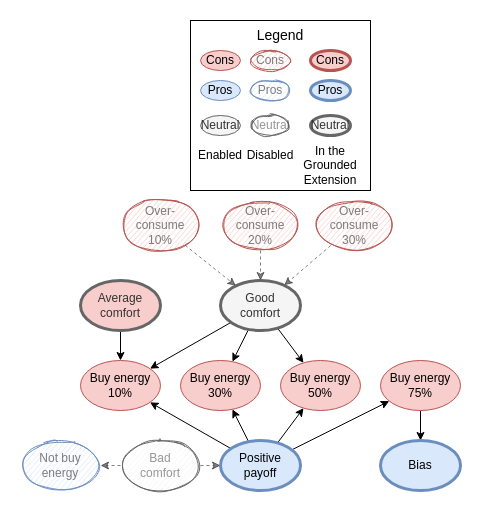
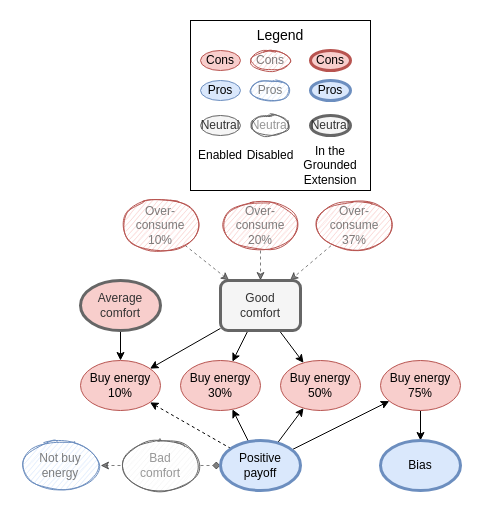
  <mxCell id="0" />
  <mxCell id="1" parent="0" />
  <mxCell id="2" style="edgeStyle=none;rounded=0;orthogonalLoop=1;jettySize=auto;html=1;dashed=1;opacity=50;" edge="1" parent="1" source="3" target="11"><mxGeometry relative="1" as="geometry" /></mxCell>
  <mxCell id="3" value="Over-consume&lt;br&gt;10%" style="ellipse;whiteSpace=wrap;html=1;fillColor=#f8cecc;strokeColor=#b85450;sketch=1;textOpacity=50;" vertex="1" parent="1"><mxGeometry x="120" y="200" width="80" height="50" as="geometry" /></mxCell>
  <mxCell id="4" style="edgeStyle=none;rounded=0;orthogonalLoop=1;jettySize=auto;html=1;dashed=1;opacity=50;" edge="1" parent="1" source="5" target="11"><mxGeometry relative="1" as="geometry" /></mxCell>
  <mxCell id="5" value="Over-consume&lt;br&gt;20%" style="ellipse;whiteSpace=wrap;html=1;fillColor=#f8cecc;strokeColor=#b85450;sketch=1;textOpacity=50;" vertex="1" parent="1"><mxGeometry x="220" y="200" width="80" height="50" as="geometry" /></mxCell>
  <mxCell id="6" style="edgeStyle=none;rounded=0;orthogonalLoop=1;jettySize=auto;html=1;dashed=1;opacity=50;" edge="1" parent="1" source="7" target="11"><mxGeometry relative="1" as="geometry" /></mxCell>
- <mxCell id="7" value="Over-consume&lt;br&gt;30%" style="ellipse;whiteSpace=wrap;html=1;fillColor=#f8cecc;strokeColor=#b85450;sketch=1;textOpacity=50;" vertex="1" parent="1"><mxGeometry x="314" y="200" width="80" height="50" as="geometry" /></mxCell>
+ <mxCell id="7" value="Over-consume&lt;br&gt;37%" style="ellipse;whiteSpace=wrap;html=1;fillColor=#f8cecc;strokeColor=#b85450;sketch=1;textOpacity=50;" vertex="1" parent="1"><mxGeometry x="314" y="200" width="80" height="50" as="geometry" /></mxCell>
  <mxCell id="8" style="rounded=0;orthogonalLoop=1;jettySize=auto;html=1;" edge="1" parent="1" source="11" target="12"><mxGeometry relative="1" as="geometry" /></mxCell>
  <mxCell id="9" style="edgeStyle=none;rounded=0;orthogonalLoop=1;jettySize=auto;html=1;" edge="1" parent="1" source="11" target="13"><mxGeometry relative="1" as="geometry" /></mxCell>
  <mxCell id="10" style="edgeStyle=none;rounded=0;orthogonalLoop=1;jettySize=auto;html=1;" edge="1" parent="1" source="11" target="14"><mxGeometry relative="1" as="geometry" /></mxCell>
- <mxCell id="11" value="Good &lt;br&gt;comfort" style="ellipse;whiteSpace=wrap;html=1;fillColor=#f5f5f5;strokeColor=#666666;fontColor=#333333;strokeWidth=3;" vertex="1" parent="1"><mxGeometry x="220" y="280" width="80" height="50" as="geometry" /></mxCell>
+ <mxCell id="11" value="Good &lt;br&gt;comfort" style="whiteSpace=wrap;html=1;fillColor=#f5f5f5;strokeColor=#666666;fontColor=#333333;strokeWidth=3;rounded=1;" vertex="1" parent="1"><mxGeometry x="220" y="280" width="80" height="50" as="geometry" /></mxCell>
  <mxCell id="12" value="Buy energy&lt;br&gt;10%" style="ellipse;whiteSpace=wrap;html=1;fillColor=#f8cecc;strokeColor=#b85450;" vertex="1" parent="1"><mxGeometry x="80" y="360" width="80" height="50" as="geometry" /></mxCell>
  <mxCell id="13" value="Buy energy&lt;br&gt;30%" style="ellipse;whiteSpace=wrap;html=1;fillColor=#f8cecc;strokeColor=#b85450;" vertex="1" parent="1"><mxGeometry x="180" y="360" width="80" height="50" as="geometry" /></mxCell>
  <mxCell id="14" value="Buy energy&lt;br&gt;50%" style="ellipse;whiteSpace=wrap;html=1;fillColor=#f8cecc;strokeColor=#b85450;" vertex="1" parent="1"><mxGeometry x="280" y="360" width="80" height="50" as="geometry" /></mxCell>
  <mxCell id="15" style="edgeStyle=none;rounded=0;orthogonalLoop=1;jettySize=auto;html=1;" edge="1" parent="1" source="16" target="27"><mxGeometry relative="1" as="geometry" /></mxCell>
  <mxCell id="16" value="Buy energy&lt;br&gt;75%" style="ellipse;whiteSpace=wrap;html=1;fillColor=#f8cecc;strokeColor=#b85450;" vertex="1" parent="1"><mxGeometry x="380" y="360" width="80" height="50" as="geometry" /></mxCell>
  <mxCell id="17" style="edgeStyle=none;rounded=0;orthogonalLoop=1;jettySize=auto;html=1;" edge="1" parent="1" source="18" target="12"><mxGeometry relative="1" as="geometry" /></mxCell>
  <mxCell id="18" value="Average comfort" style="ellipse;whiteSpace=wrap;html=1;fillColor=#f8cecc;strokeColor=#666666;fontColor=#333333;strokeWidth=3;" vertex="1" parent="1"><mxGeometry x="80" y="280" width="80" height="50" as="geometry" /></mxCell>
- <mxCell id="19" style="edgeStyle=none;rounded=0;orthogonalLoop=1;jettySize=auto;html=1;opacity=50;dashed=1;" edge="1" parent="1" source="21" target="26"><mxGeometry relative="1" as="geometry" /></mxCell>
+ <mxCell id="19" style="edgeStyle=none;rounded=0;orthogonalLoop=1;jettySize=auto;html=1;opacity=50;dashed=1;endArrow=diamond;" edge="1" parent="1" source="21" target="26"><mxGeometry relative="1" as="geometry" /></mxCell>
  <mxCell id="20" style="edgeStyle=none;rounded=0;orthogonalLoop=1;jettySize=auto;html=1;dashed=1;opacity=50;" edge="1" parent="1" source="21" target="28"><mxGeometry relative="1" as="geometry" /></mxCell>
  <mxCell id="21" value="Bad &lt;br&gt;comfort" style="ellipse;whiteSpace=wrap;html=1;fillColor=#f5f5f5;strokeColor=#666666;fontColor=#333333;textOpacity=50;sketch=1;" vertex="1" parent="1"><mxGeometry x="120" y="440" width="80" height="50" as="geometry" /></mxCell>
- <mxCell id="22" style="edgeStyle=none;rounded=0;orthogonalLoop=1;jettySize=auto;html=1;" edge="1" parent="1" source="26" target="12"><mxGeometry relative="1" as="geometry" /></mxCell>
+ <mxCell id="22" style="edgeStyle=none;rounded=0;orthogonalLoop=1;jettySize=auto;html=1;dashed=1;" edge="1" parent="1" source="26" target="12"><mxGeometry relative="1" as="geometry" /></mxCell>
  <mxCell id="23" style="edgeStyle=none;rounded=0;orthogonalLoop=1;jettySize=auto;html=1;" edge="1" parent="1" source="26" target="13"><mxGeometry relative="1" as="geometry" /></mxCell>
  <mxCell id="24" style="edgeStyle=none;rounded=0;orthogonalLoop=1;jettySize=auto;html=1;" edge="1" parent="1" source="26" target="14"><mxGeometry relative="1" as="geometry" /></mxCell>
  <mxCell id="25" style="edgeStyle=none;rounded=0;orthogonalLoop=1;jettySize=auto;html=1;" edge="1" parent="1" source="26" target="16"><mxGeometry relative="1" as="geometry" /></mxCell>
  <mxCell id="26" value="Positive &lt;br&gt;payoff" style="ellipse;whiteSpace=wrap;html=1;fillColor=#dae8fc;strokeColor=#6c8ebf;strokeWidth=3;" vertex="1" parent="1"><mxGeometry x="220" y="440" width="80" height="50" as="geometry" /></mxCell>
  <mxCell id="27" value="Bias" style="ellipse;whiteSpace=wrap;html=1;fillColor=#dae8fc;strokeColor=#6c8ebf;strokeWidth=3;" vertex="1" parent="1"><mxGeometry x="380" y="440" width="80" height="50" as="geometry" /></mxCell>
  <mxCell id="28" value="Not buy energy" style="ellipse;whiteSpace=wrap;html=1;fillColor=#dae8fc;strokeColor=#6c8ebf;sketch=1;textOpacity=50;" vertex="1" parent="1"><mxGeometry x="20" y="440" width="80" height="50" as="geometry" /></mxCell>
  <mxCell id="29" value="" style="group" vertex="1" connectable="0" parent="1"><mxGeometry x="190" y="20" width="180" height="170" as="geometry" /></mxCell>
  <mxCell id="30" value="Legend" style="rounded=0;whiteSpace=wrap;html=1;fontSize=14;horizontal=1;verticalAlign=top;fillColor=default;" vertex="1" parent="29"><mxGeometry width="180" height="170" as="geometry" /></mxCell>
  <mxCell id="31" value="Cons" style="ellipse;whiteSpace=wrap;html=1;fillColor=#f8cecc;strokeColor=#b85450;" vertex="1" parent="29"><mxGeometry x="10" y="30" width="40" height="20" as="geometry" /></mxCell>
  <mxCell id="32" value="Pros" style="ellipse;whiteSpace=wrap;html=1;fillColor=#dae8fc;strokeColor=#6c8ebf;" vertex="1" parent="29"><mxGeometry x="10" y="60" width="40" height="20" as="geometry" /></mxCell>
  <mxCell id="33" value="Neutral" style="ellipse;whiteSpace=wrap;html=1;fillColor=#f5f5f5;strokeColor=#666666;fontColor=#333333;" vertex="1" parent="29"><mxGeometry x="10" y="95" width="40" height="20" as="geometry" /></mxCell>
  <mxCell id="34" value="Cons" style="ellipse;whiteSpace=wrap;html=1;fillColor=#f8cecc;strokeColor=#b85450;sketch=1;textOpacity=50;" vertex="1" parent="29"><mxGeometry x="60" y="30" width="40" height="20" as="geometry" /></mxCell>
  <mxCell id="35" value="Pros" style="ellipse;whiteSpace=wrap;html=1;fillColor=#dae8fc;strokeColor=#6c8ebf;sketch=1;textOpacity=50;" vertex="1" parent="29"><mxGeometry x="60" y="60" width="40" height="20" as="geometry" /></mxCell>
  <mxCell id="36" value="Neutral" style="ellipse;whiteSpace=wrap;html=1;fillColor=#f5f5f5;strokeColor=#666666;fontColor=#333333;sketch=1;textOpacity=50;" vertex="1" parent="29"><mxGeometry x="60" y="95" width="40" height="20" as="geometry" /></mxCell>
  <mxCell id="37" value="Cons" style="ellipse;whiteSpace=wrap;html=1;fillColor=#f8cecc;strokeColor=#b85450;strokeWidth=3;" vertex="1" parent="29"><mxGeometry x="120" y="30" width="40" height="20" as="geometry" /></mxCell>
  <mxCell id="38" value="Pros" style="ellipse;whiteSpace=wrap;html=1;fillColor=#dae8fc;strokeColor=#6c8ebf;strokeWidth=3;" vertex="1" parent="29"><mxGeometry x="120" y="60" width="40" height="20" as="geometry" /></mxCell>
  <mxCell id="39" value="Neutral" style="ellipse;whiteSpace=wrap;html=1;fillColor=#f5f5f5;strokeColor=#666666;fontColor=#333333;strokeWidth=3;" vertex="1" parent="29"><mxGeometry x="120" y="95" width="40" height="20" as="geometry" /></mxCell>
  <mxCell id="40" value="Enabled" style="text;html=1;strokeColor=none;fillColor=none;align=center;verticalAlign=middle;whiteSpace=wrap;rounded=0;sketch=1;opacity=50;" vertex="1" parent="29"><mxGeometry y="120" width="60" height="30" as="geometry" /></mxCell>
  <mxCell id="41" value="Disabled" style="text;html=1;strokeColor=none;fillColor=none;align=center;verticalAlign=middle;whiteSpace=wrap;rounded=0;sketch=1;opacity=50;" vertex="1" parent="29"><mxGeometry x="50" y="120" width="60" height="30" as="geometry" /></mxCell>
  <mxCell id="42" value="In the&lt;br&gt;Grounded&lt;br&gt;Extension" style="text;html=1;strokeColor=none;fillColor=none;align=center;verticalAlign=middle;whiteSpace=wrap;rounded=0;sketch=1;opacity=50;" vertex="1" parent="29"><mxGeometry x="110" y="130" width="60" height="30" as="geometry" /></mxCell>
